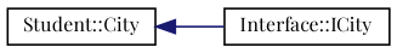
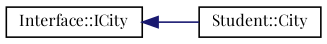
  digraph {
    rankdir=LR
    fontname="Playfair Display"
    node [color=black fillcolor=white fontname="Playfair Display" fontsize=10 shape=record style=filled]
    n1 [height=0.2 label="Interface::ICity" width=0.4]
    n2 [height=0.2 label="Student::City" width=0.4]
-   n2 -> n1 [color=midnightblue dir=back fontname="Playfair Display" fontsize=10 labelfontname=Helvetica labelfontsize=10 style=solid]
+   n1 -> n2 [color=midnightblue dir=back fontname="Playfair Display" fontsize=10 labelfontname=Helvetica labelfontsize=10 style=solid]
  }
